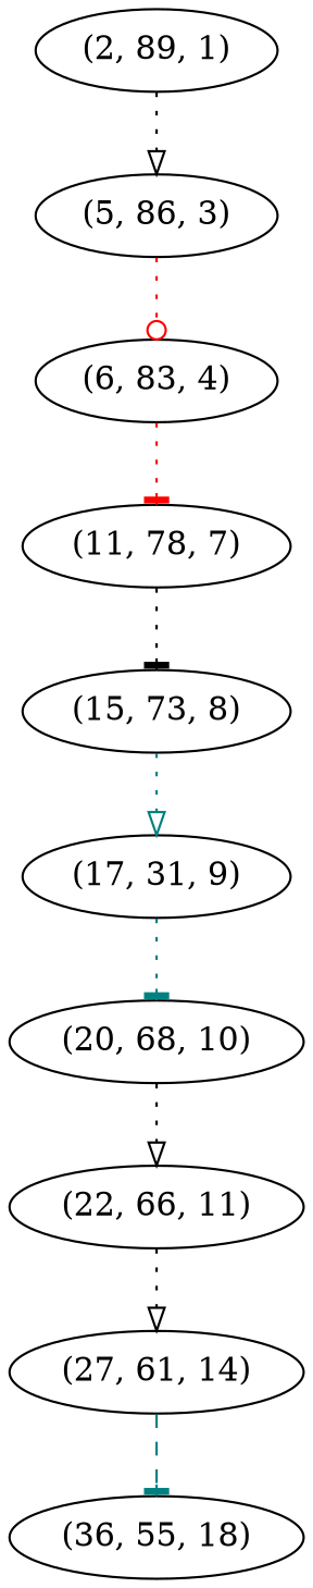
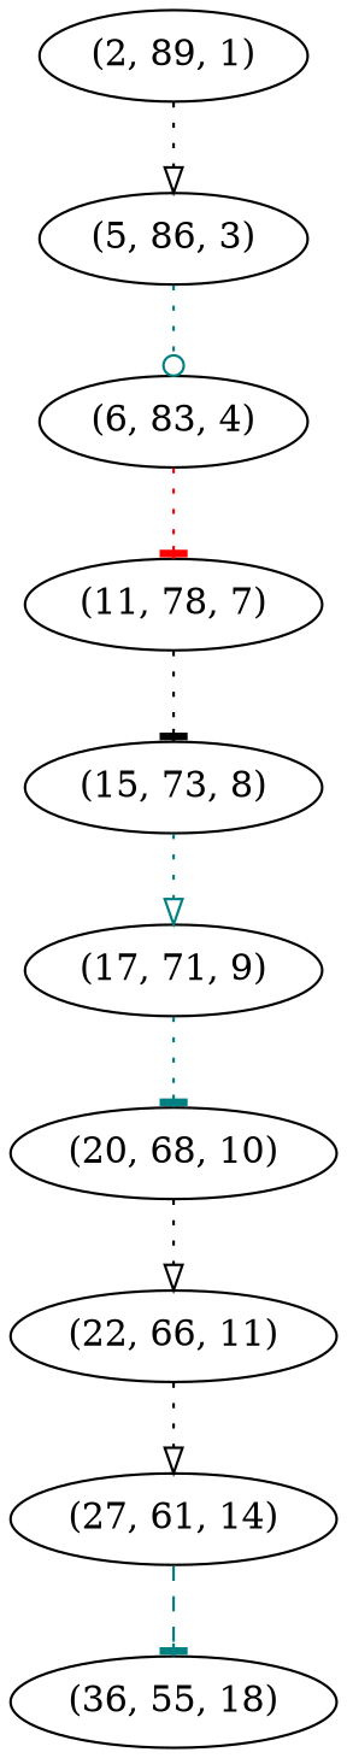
  digraph {
    edge [arrowhead=onormal color=black style=dotted]
    "(2, 89, 1)"
    "(5, 86, 3)"
    "(6, 83, 4)"
    "(11, 78, 7)"
    "(15, 73, 8)"
-   "(17, 71, 9)" [label="(17, 31, 9)"]
+   "(17, 71, 9)"
    "(20, 68, 10)"
    "(22, 66, 11)"
    "(27, 61, 14)"
    "(36, 55, 18)"
    "(2, 89, 1)" -> "(5, 86, 3)"
-   "(5, 86, 3)" -> "(6, 83, 4)" [arrowhead=odot color=red]
+   "(5, 86, 3)" -> "(6, 83, 4)" [arrowhead=odot color=teal]
    "(6, 83, 4)" -> "(11, 78, 7)" [arrowhead=tee color=red]
    "(11, 78, 7)" -> "(15, 73, 8)" [arrowhead=tee]
    "(15, 73, 8)" -> "(17, 71, 9)" [color=teal]
    "(17, 71, 9)" -> "(20, 68, 10)" [arrowhead=tee color=teal]
    "(20, 68, 10)" -> "(22, 66, 11)"
    "(22, 66, 11)" -> "(27, 61, 14)"
    "(27, 61, 14)" -> "(36, 55, 18)" [arrowhead=tee color=teal style=dashed]
  }
